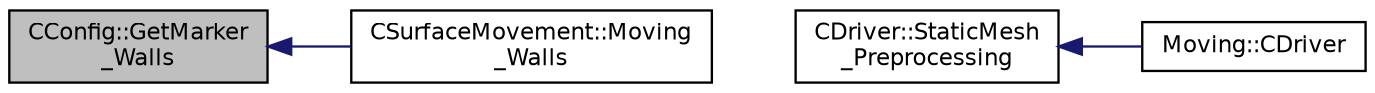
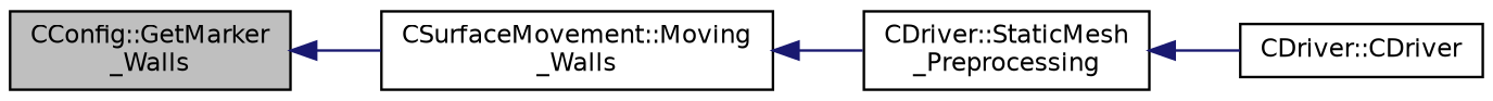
  digraph {
    rankdir=LR
    node [color=black fillcolor=white fontname=Helvetica fontsize=10 shape=record style=filled]
    edge [color=midnightblue dir=back fontname=Helvetica fontsize=10 labelfontname=Helvetica labelfontsize=10 style=solid]
    n1 [fillcolor=grey75 fontcolor=black height=0.2 label="CConfig::GetMarker\l_Walls" width=0.4]
    n2 [height=0.2 label="CSurfaceMovement::Moving\l_Walls" width=0.4]
    n3 [height=0.2 label="CDriver::StaticMesh\l_Preprocessing" width=0.4]
-   n4 [height=0.2 label="Moving::CDriver" width=0.4]
+   n4 [height=0.2 label="CDriver::CDriver" width=0.4]
    n1 -> n2
+   n2 -> n3
    n3 -> n4
  }
